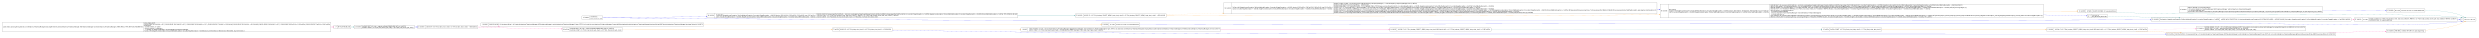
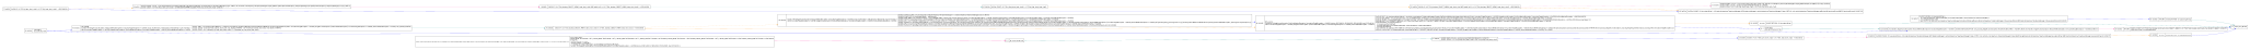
  digraph {
    fontname=Inter
    rankdir=LR
    node [fontname=Inter shape=record]
    edge [color=blue fontname=Inter]
    n1 [label="{0\:\ ?|MTH_ENTER_BLOCK\l}"]
    n2 [label="{2\:\ 0x0000|0x0000: SGET  (r0 I:int) =  android.os.Build.VERSION.SDK_INT int  (LINE:70)\l0x0002: CONST  (r1 I:??[int, float, short, byte, char]) = (26 ??[int, float, short, byte, char]) \l}"]
    n3 [label="{3\:\ 0x0004|0x0004: IF  (r0 I:??[int, byte, short, char]) \< (r1 I:??[int, byte, short, char])  \-\> B:6:0x000b \l}"]
    n4 [label="{4\:\ 0x0006|0x0006: INVOKE  (r0 I:java.lang.String) = (r8 I:android.telephony.TelephonyManager A[D('telephonyManager' android.telephony.TelephonyManager)]) type: STATIC call: androidx.core.telephony.TelephonyManagerCompat.Api26Impl.getImei(android.telephony.TelephonyManager):java.lang.String A[MD:(android.telephony.TelephonyManager):java.lang.String (m)] (LINE:71)\l}"]
-   n5 [label="{6\:\ 0x000b|0x000b: SGET  (r0 I:int) =  android.os.Build.VERSION.SDK_INT int  (LINE:72)\l0x000d: CONST  (r1 I:??[int, float, short, byte, char]) = (22 ??[int, float, short, byte, char]) \l}"]
    n6 [label="{5\:\ 0x000a|RETURN\l|0x000a: RETURN  (r0 I:java.lang.String) \l}"]
    n7 [label="{7\:\ 0x000f|0x000f: IF  (r0 I:??[int, byte, short, char]) \< (r1 I:??[int, byte, short, char])  \-\> B:29:0x005e \l}"]
    n8 [label="{1\:\ ?|MTH_EXIT_BLOCK\l}"]
    n9 [label="{8\:\ 0x0011|0x0011: INVOKE  (r0 I:int) = (r8 I:android.telephony.TelephonyManager A[D('telephonyManager' android.telephony.TelephonyManager)]) type: STATIC call: androidx.core.telephony.TelephonyManagerCompat.getSubscriptionId(android.telephony.TelephonyManager):int A[MD:(android.telephony.TelephonyManager):int (m)] (LINE:77)\l0x0015: CONST  (r1 I:??[int, float, short, byte, char]) = (2147483647(0x7fffffff, float:NaN) ??[int, float, short, byte, char])  (LINE:78)\l}"]
    n10 [label="{29\:\ 0x005e|0x005e: INVOKE  (r0 I:java.lang.String) = (r8 I:android.telephony.TelephonyManager A[D('telephonyManager' android.telephony.TelephonyManager)]) type: VIRTUAL call: android.telephony.TelephonyManager.getDeviceId():java.lang.String A[MD:():java.lang.String (c)] (LINE:102)\l}"]
    n11 [label="{9\:\ 0x0018|0x0018: IF  (r0 I:??[int, boolean, OBJECT, ARRAY, byte, short, char] A[D('subId' int)]) == (r1 I:??[int, boolean, OBJECT, ARRAY, byte, short, char])  \-\> B:29:0x005e \l}"]
-   n12 [label="{30\:\ 0x0062|RETURN\l|0x0062: RETURN  (r0 I:java.lang.String) \l}"]
    n13 [label="{10\:\ 0x001a|0x001a: CONST  (r1 I:??[int, float, short, byte, char]) = (\-1 ??[int, float, short, byte, char]) \l}"]
    n14 [label="{11\:\ 0x001b|0x001b: IF  (r0 I:??[int, boolean, OBJECT, ARRAY, byte, short, char] A[D('subId' int)]) == (r1 I:??[int, boolean, OBJECT, ARRAY, byte, short, char])  \-\> B:29:0x005e \l}"]
    n15 [label="{12\:\ 0x001d|0x001d: INVOKE  (r1 I:int) = (r0 I:int A[D('subId' int)]) type: STATIC call: androidx.core.telephony.SubscriptionManagerCompat.getSlotIndex(int):int A[MD:(int):int (m)] (LINE:79)\l0x0021: SGET  (r2 I:int) =  android.os.Build.VERSION.SDK_INT int  (LINE:80)\l0x0023: CONST  (r3 I:??[int, float, short, byte, char]) = (23 ??[int, float, short, byte, char]) \l}"]
    n16 [label="{14\:\ 0x0027|0x0027: INVOKE  (r2 I:java.lang.String) = \l  (r8 I:android.telephony.TelephonyManager A[D('telephonyManager' android.telephony.TelephonyManager)])\l  (r1 I:int A[D('slotIndex' int)])\l type: STATIC call: androidx.core.telephony.TelephonyManagerCompat.Api23Impl.getDeviceId(android.telephony.TelephonyManager, int):java.lang.String A[MD:(android.telephony.TelephonyManager, int):java.lang.String (m)] (LINE:81)\l}"]
    n17 [label="{15\:\ 0x002b|RETURN\l|0x002b: RETURN  (r2 I:java.lang.String) \l}"]
    n18 [label="{31\:\ 0x002c|SYNTHETIC\lEXC_TOP_SPLITTER\l}"]
    n19 [label="{16\:\ 0x002c|TRY_ENTER\lTryCatch #2 \{IllegalAccessException \| NoSuchMethodException \| InvocationTargetException \-\> 0x0058, blocks: (B:16:0x002c, B:18:0x0032, B:19:0x0045), top: B:31:0x002c \}\lCatch: InvocationTargetException \-\> 0x0056, IllegalAccessException \| NoSuchMethodException \| InvocationTargetException \-\> 0x0058, NoSuchMethodException \-\> 0x005a\l|0x002c: SGET  (r2 I:java.lang.reflect.Method) =  androidx.core.telephony.TelephonyManagerCompat.sGetDeviceIdMethod java.lang.reflect.Method A[Catch: InvocationTargetException \-\> 0x0056, IllegalAccessException \| NoSuchMethodException \| InvocationTargetException \-\> 0x0058, NoSuchMethodException \-\> 0x005a, TRY_ENTER] (LINE:84)\l0x002e: CONST  (r3 I:??[int, float, boolean, short, byte, char, OBJECT, ARRAY]) = (0 ??[int, float, boolean, short, byte, char, OBJECT, ARRAY]) \l0x002f: CONST  (r4 I:??[boolean, int, float, short, byte, char]) = (1 ??[boolean, int, float, short, byte, char]) \l}"]
    n20 [label="{23\:\ 0x0058|ExcHandler: IllegalAccessException \| NoSuchMethodException \| InvocationTargetException \-\> 0x0058\l|0x0058: MOVE_EXCEPTION  (r2 I:java.lang.IllegalAccessException A[CUSTOM_DECLARE]) =  A[DONT_INLINE, ExcHandler: IllegalAccessException \| NoSuchMethodException \| InvocationTargetException \-\> 0x0058] (LINE:93)\l}"]
    n21 [label="{17\:\ 0x0030|0x0030: IF  (r2 I:??[int, boolean, OBJECT, ARRAY, byte, short, char]) != (0 ??[int, boolean, OBJECT, ARRAY, byte, short, char])  \-\> B:19:0x0045 \l}"]
    n22 [label="{27\:\ 0x005c|RETURN\l|0x005c: CONST  (r2 I:??[int, float, boolean, short, byte, char, OBJECT, ARRAY]) = (0 ??[int, float, boolean, short, byte, char, OBJECT, ARRAY])  (LINE:97)\l0x005d: RETURN  (r2 I:java.lang.String) \l}"]
    n23 [label="{18\:\ 0x0032|TryCatch #2 \{IllegalAccessException \| NoSuchMethodException \| InvocationTargetException \-\> 0x0058, blocks: (B:16:0x002c, B:18:0x0032, B:19:0x0045), top: B:31:0x002c \}\lCatch: InvocationTargetException \-\> 0x0056, IllegalAccessException \| NoSuchMethodException \| InvocationTargetException \-\> 0x0058, NoSuchMethodException \-\> 0x005a\l|0x0032: CONST_CLASS  (r2 I:java.lang.Class\<android.telephony.TelephonyManager\>) =  android.telephony.TelephonyManager.class  (LINE:85)\l0x0034: CONST_STR  (r5 I:java.lang.String) =  \"getDeviceId\" \l0x0036: NEW_ARRAY  (r6 I:java.lang.Class[]) = (r4 I:int A[IMMUTABLE_TYPE]) type: java.lang.Class[] A[Catch: InvocationTargetException \-\> 0x0056, IllegalAccessException \| NoSuchMethodException \| InvocationTargetException \-\> 0x0058, NoSuchMethodException \-\> 0x005a]\l0x0038: SGET  (r7 I:java.lang.Class) =  java.lang.Integer.TYPE java.lang.Class A[Catch: InvocationTargetException \-\> 0x0056, IllegalAccessException \| NoSuchMethodException \| InvocationTargetException \-\> 0x0058, NoSuchMethodException \-\> 0x005a]\l0x003a: APUT  (r6 I:??[OBJECT, ARRAY][]), (r3 I:??[int, short, byte, char]), (r7 I:??[OBJECT, ARRAY]) A[Catch: InvocationTargetException \-\> 0x0056, IllegalAccessException \| NoSuchMethodException \| InvocationTargetException \-\> 0x0058, NoSuchMethodException \-\> 0x005a]\l0x003c: INVOKE  (r2 I:java.lang.reflect.Method) = (r2 I:java.lang.Class), (r5 I:java.lang.String), (r6 I:java.lang.Class[]) type: VIRTUAL call: java.lang.Class.getDeclaredMethod(java.lang.String, java.lang.Class[]):java.lang.reflect.Method A[Catch: InvocationTargetException \-\> 0x0056, IllegalAccessException \| NoSuchMethodException \| InvocationTargetException \-\> 0x0058, NoSuchMethodException \-\> 0x005a, MD:(java.lang.String, java.lang.Class\<?\>[]):java.lang.reflect.Method VARARG throws java.lang.NoSuchMethodException, java.lang.SecurityException (c)]\l0x0040: SPUT  (r2 I:java.lang.reflect.Method) androidx.core.telephony.TelephonyManagerCompat.sGetDeviceIdMethod java.lang.reflect.Method A[Catch: InvocationTargetException \-\> 0x0056, IllegalAccessException \| NoSuchMethodException \| InvocationTargetException \-\> 0x0058, NoSuchMethodException \-\> 0x005a]\l0x0042: INVOKE  (r2 I:java.lang.reflect.Method), (r4 I:boolean) type: VIRTUAL call: java.lang.reflect.Method.setAccessible(boolean):void A[Catch: InvocationTargetException \-\> 0x0056, IllegalAccessException \| NoSuchMethodException \| InvocationTargetException \-\> 0x0058, NoSuchMethodException \-\> 0x005a, MD:(boolean):void (s)] (LINE:88)\l}"]
    n24 [label="{19\:\ 0x0045|TRY_LEAVE\lTryCatch #2 \{IllegalAccessException \| NoSuchMethodException \| InvocationTargetException \-\> 0x0058, blocks: (B:16:0x002c, B:18:0x0032, B:19:0x0045), top: B:31:0x002c \}\lCatch: InvocationTargetException \-\> 0x0056, IllegalAccessException \| NoSuchMethodException \| InvocationTargetException \-\> 0x0058, NoSuchMethodException \-\> 0x005a\l|0x0045: SGET  (r2 I:java.lang.reflect.Method) =  androidx.core.telephony.TelephonyManagerCompat.sGetDeviceIdMethod java.lang.reflect.Method A[Catch: InvocationTargetException \-\> 0x0056, IllegalAccessException \| NoSuchMethodException \| InvocationTargetException \-\> 0x0058, NoSuchMethodException \-\> 0x005a] (LINE:91)\l0x0047: NEW_ARRAY  (r4 I:java.lang.Object[]) = (r4 I:int A[IMMUTABLE_TYPE]) type: java.lang.Object[] A[Catch: InvocationTargetException \-\> 0x0056, IllegalAccessException \| NoSuchMethodException \| InvocationTargetException \-\> 0x0058, NoSuchMethodException \-\> 0x005a]\l0x0049: INVOKE  (r5 I:java.lang.Integer) = (r1 I:int A[D('slotIndex' int)]) type: STATIC call: java.lang.Integer.valueOf(int):java.lang.Integer A[Catch: InvocationTargetException \-\> 0x0056, IllegalAccessException \| NoSuchMethodException \| InvocationTargetException \-\> 0x0058, NoSuchMethodException \-\> 0x005a, MD:(int):java.lang.Integer (c)]\l0x004d: APUT  (r4 I:??[OBJECT, ARRAY][]), (r3 I:??[int, short, byte, char]), (r5 I:??[OBJECT, ARRAY]) A[Catch: InvocationTargetException \-\> 0x0056, IllegalAccessException \| NoSuchMethodException \| InvocationTargetException \-\> 0x0058, NoSuchMethodException \-\> 0x005a]\l0x004f: INVOKE  (r2 I:java.lang.Object) = \l  (r2 I:java.lang.reflect.Method)\l  (r8 I:java.lang.Object A[D('telephonyManager' android.telephony.TelephonyManager)])\l  (r4 I:java.lang.Object[])\l type: VIRTUAL call: java.lang.reflect.Method.invoke(java.lang.Object, java.lang.Object[]):java.lang.Object A[Catch: InvocationTargetException \-\> 0x0056, IllegalAccessException \| NoSuchMethodException \| InvocationTargetException \-\> 0x0058, NoSuchMethodException \-\> 0x005a, MD:(java.lang.Object, java.lang.Object[]):java.lang.Object VARARG throws java.lang.IllegalAccessException, java.lang.IllegalArgumentException, java.lang.reflect.InvocationTargetException (c)]\l0x0053: CHECK_CAST (r2 I:java.lang.String) = (java.lang.String) (r2 I:??[OBJECT, ARRAY]) A[Catch: InvocationTargetException \-\> 0x0056, IllegalAccessException \| NoSuchMethodException \| InvocationTargetException \-\> 0x0058, NoSuchMethodException \-\> 0x005a, TRY_LEAVE]\l}"]
    n25 [label="{20\:\ 0x0055|RETURN\l|0x0055: RETURN  (r2 I:java.lang.String) \l}"]
    n26 [label="{32\:\ ?|SYNTHETIC\lEXC_BOTTOM_SPLITTER\l}"]
    n27 [label="{public static java.lang.String androidx.core.telephony.TelephonyManagerCompat.getImei((r8 I:android.telephony.TelephonyManager A[D('telephonyManager' android.telephony.TelephonyManager), IMMUTABLE_TYPE, METHOD_ARGUMENT]))  | USE_LINES_HINTS\lCROSS_EDGE: B:15:0x002b \-\> B:1:?, CROSS_EDGE: B:20:0x0055 \-\> B:1:?, CROSS_EDGE: B:28:0x005d \-\> B:1:?, CROSS_EDGE: B:17:0x0030 \-\> B:19:0x0045, CROSS_EDGE: B:31:0x002c \-\> B:23:0x0058, CROSS_EDGE: B:30:0x0062 \-\> B:1:?, CROSS_EDGE: B:9:0x0018 \-\> B:29:0x005e, CROSS_EDGE: B:7:0x000f \-\> B:29:0x005e\lDebug Info:\l  0x0015\-0x005e: r0 'subId' I\l  0x0021\-0x005e: r1 'slotIndex' I\l  \-1 \-0x0062: r8 'telephonyManager' Landroid\/telephony\/TelephonyManager;\lTryCatch #2 \{IllegalAccessException \| NoSuchMethodException \| InvocationTargetException \-\> 0x0058, blocks: (B:16:0x002c, B:18:0x0032, B:19:0x0045), top: B:31:0x002c \}\l}"]
    n1 -> n2 [color=teal]
    n2 -> n3
    n3 -> n4 [color=deeppink style=dashed]
-   n3 -> n5 [color=deeppink]
    n4 -> n6 [color=darkorange]
-   n5 -> n7 [color=darkorange]
    n6 -> n8
    n7 -> n9 [color=darkorange style=dashed]
    n7 -> n10
    n9 -> n11 [color=deeppink]
-   n10 -> n12 [color=deeppink]
    n11 -> n13 [color=teal style=dashed]
-   n12 -> n8 [color=darkorange]
    n13 -> n14 [color=darkorange]
    n14 -> n10 [color=darkorange]
    n14 -> n15 [color=deeppink style=dashed]
    n16 -> n17
    n17 -> n8 [color=teal]
    n18 -> n19
    n18 -> n20
    n19 -> n21 [color=teal]
    n20 -> n22 [color=deeppink style=dashed]
    n21 -> n23 [color=darkorange style=dashed]
    n21 -> n24 [color=darkorange]
    n22 -> n8
    n23 -> n24
    n24 -> n25 [color=darkorange]
    n24 -> n26
    n25 -> n8 [color=teal]
    n26 -> n20 [color=teal]
    n27 -> n1 [color=deeppink]
  }
